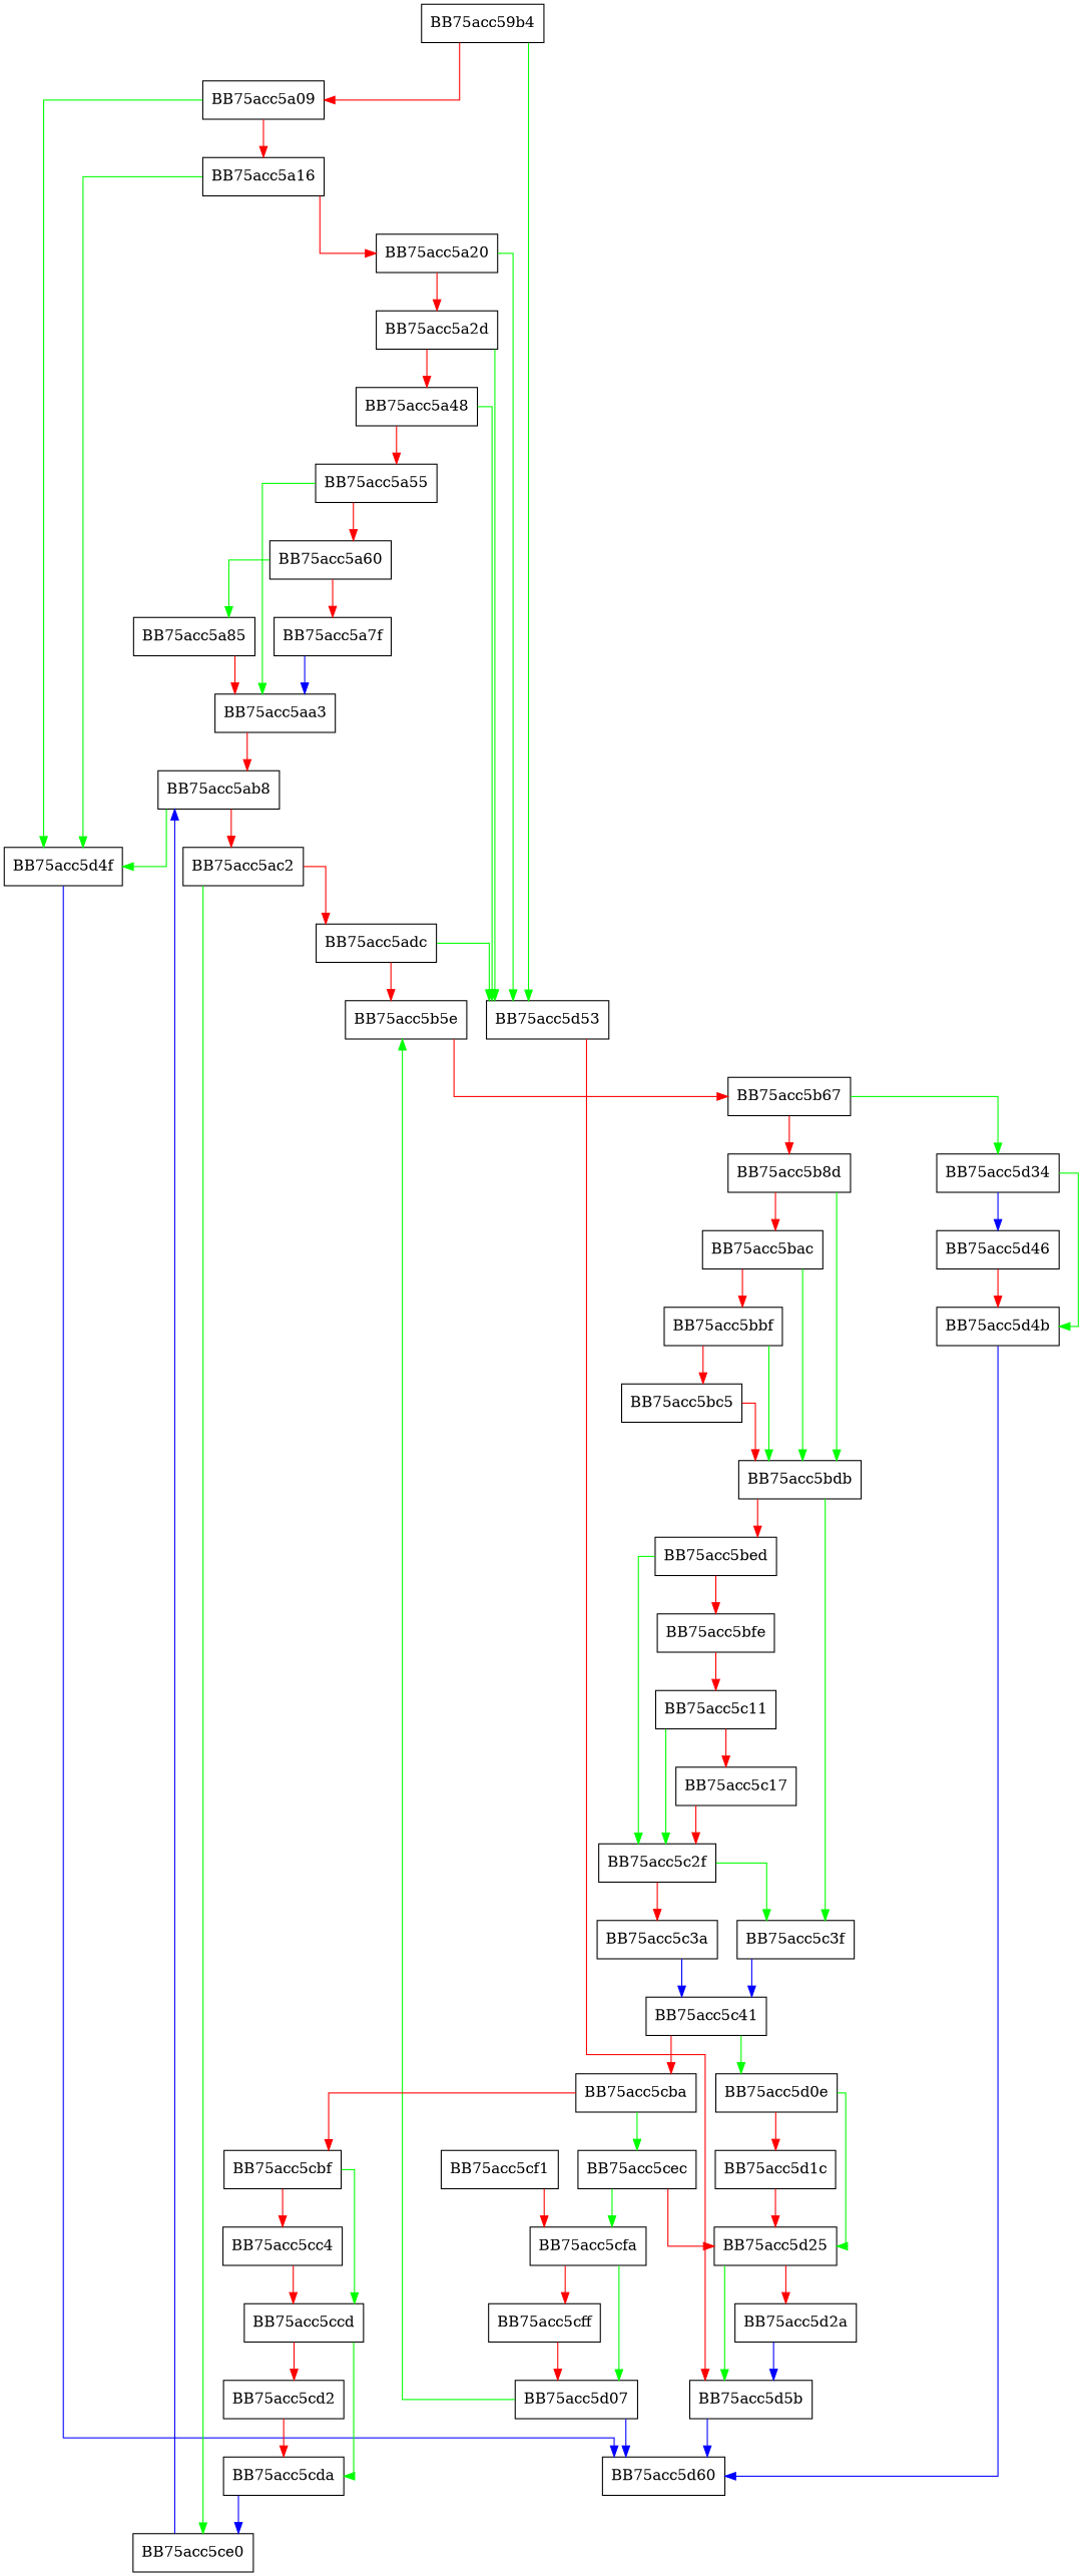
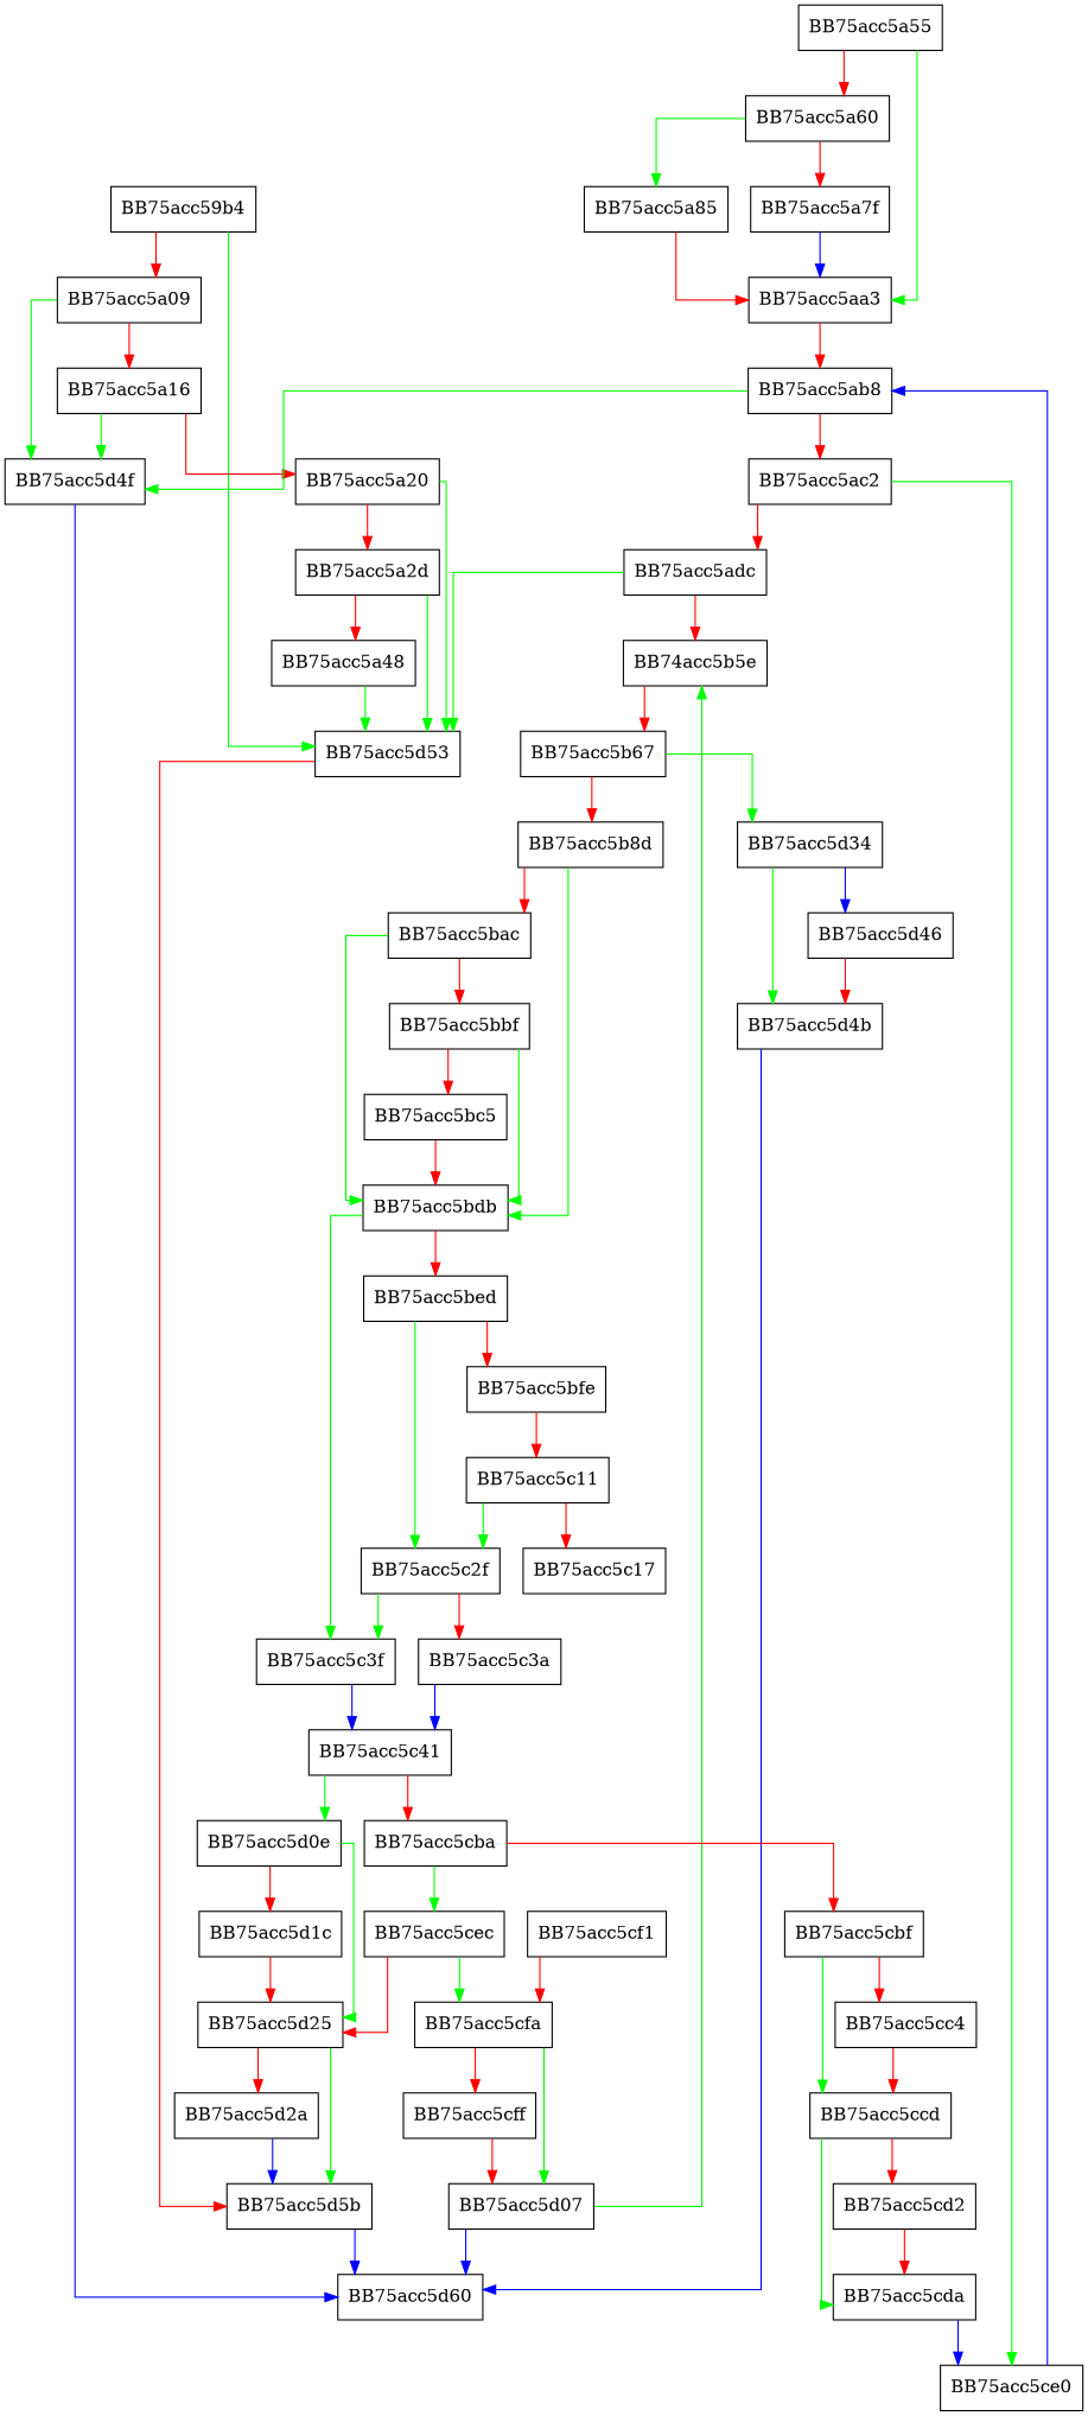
  digraph {
    splines=ortho
    node [shape=box]
    edge [color=red]
    BB75acc59b4
    BB75acc5d53
    BB75acc5a09
    BB75acc5d5b
    BB75acc5d4f
    BB75acc5a16
    BB75acc5d60
    BB75acc5a20
    BB75acc5a2d
    BB75acc5a48
    BB75acc5a55
    BB75acc5aa3
    BB75acc5a60
    BB75acc5ab8
    BB75acc5a85
    BB75acc5a7f
    BB75acc5ac2
    BB75acc5ce0
    BB75acc5adc
-   BB75acc5b5e
+   BB75acc5b5e [label=BB74acc5b5e]
    BB75acc5b67
    BB75acc5d07
    BB75acc5d34
    BB75acc5b8d
    BB75acc5d4b
    BB75acc5d46
    BB75acc5bdb
    BB75acc5bac
    BB75acc5c3f
    BB75acc5bed
    BB75acc5bbf
    BB75acc5c41
    BB75acc5c2f
    BB75acc5bfe
    BB75acc5bc5
    BB75acc5d0e
    BB75acc5cba
    BB75acc5c3a
    BB75acc5c11
    BB75acc5c17
    BB75acc5d25
    BB75acc5d1c
    BB75acc5cec
    BB75acc5cbf
    BB75acc5d2a
    BB75acc5cfa
    BB75acc5ccd
    BB75acc5cc4
    BB75acc5cff
    BB75acc5cf1
    BB75acc5cda
    BB75acc5cd2
    BB75acc59b4 -> BB75acc5d53 [color=green]
    BB75acc59b4 -> BB75acc5a09
    BB75acc5d53 -> BB75acc5d5b
    BB75acc5a09 -> BB75acc5d4f [color=green]
    BB75acc5a09 -> BB75acc5a16
    BB75acc5d5b -> BB75acc5d60 [color=blue]
    BB75acc5d4f -> BB75acc5d60 [color=blue]
    BB75acc5a16 -> BB75acc5d4f [color=green]
    BB75acc5a16 -> BB75acc5a20
    BB75acc5a20 -> BB75acc5d53 [color=green]
    BB75acc5a20 -> BB75acc5a2d
    BB75acc5a2d -> BB75acc5d53 [color=green]
    BB75acc5a2d -> BB75acc5a48
    BB75acc5a48 -> BB75acc5d53 [color=green]
-   BB75acc5a48 -> BB75acc5a55
    BB75acc5a55 -> BB75acc5aa3 [color=green]
    BB75acc5a55 -> BB75acc5a60
    BB75acc5aa3 -> BB75acc5ab8
    BB75acc5a60 -> BB75acc5a85 [color=green]
    BB75acc5a60 -> BB75acc5a7f
    BB75acc5ab8 -> BB75acc5d4f [color=green]
    BB75acc5ab8 -> BB75acc5ac2
    BB75acc5a85 -> BB75acc5aa3
    BB75acc5a7f -> BB75acc5aa3 [color=blue]
    BB75acc5ac2 -> BB75acc5ce0 [color=green]
    BB75acc5ac2 -> BB75acc5adc
    BB75acc5ce0 -> BB75acc5ab8 [color=blue]
    BB75acc5adc -> BB75acc5d53 [color=green]
    BB75acc5adc -> BB75acc5b5e
    BB75acc5b5e -> BB75acc5b67
    BB75acc5b67 -> BB75acc5d34 [color=green]
    BB75acc5b67 -> BB75acc5b8d
    BB75acc5d07 -> BB75acc5d60 [color=blue]
    BB75acc5d07 -> BB75acc5b5e [color=green]
    BB75acc5d34 -> BB75acc5d4b [color=green]
    BB75acc5d34 -> BB75acc5d46 [color=blue]
    BB75acc5b8d -> BB75acc5bdb [color=green]
    BB75acc5b8d -> BB75acc5bac
    BB75acc5d4b -> BB75acc5d60 [color=blue]
    BB75acc5d46 -> BB75acc5d4b
    BB75acc5bdb -> BB75acc5c3f [color=green]
    BB75acc5bdb -> BB75acc5bed
    BB75acc5bac -> BB75acc5bdb [color=green]
    BB75acc5bac -> BB75acc5bbf
    BB75acc5c3f -> BB75acc5c41 [color=blue]
    BB75acc5bed -> BB75acc5c2f [color=green]
    BB75acc5bed -> BB75acc5bfe
    BB75acc5bbf -> BB75acc5bdb [color=green]
    BB75acc5bbf -> BB75acc5bc5
    BB75acc5c41 -> BB75acc5d0e [color=green]
    BB75acc5c41 -> BB75acc5cba
    BB75acc5c2f -> BB75acc5c3f [color=green]
    BB75acc5c2f -> BB75acc5c3a
    BB75acc5bfe -> BB75acc5c11
    BB75acc5bc5 -> BB75acc5bdb
    BB75acc5d0e -> BB75acc5d25 [color=green]
    BB75acc5d0e -> BB75acc5d1c
    BB75acc5cba -> BB75acc5cec [color=green]
    BB75acc5cba -> BB75acc5cbf
    BB75acc5c3a -> BB75acc5c41 [color=blue]
    BB75acc5c11 -> BB75acc5c2f [color=green]
    BB75acc5c11 -> BB75acc5c17
-   BB75acc5c17 -> BB75acc5c2f
    BB75acc5d25 -> BB75acc5d5b [color=green]
    BB75acc5d25 -> BB75acc5d2a
    BB75acc5d1c -> BB75acc5d25
    BB75acc5cec -> BB75acc5d25
    BB75acc5cec -> BB75acc5cfa [color=green]
    BB75acc5cbf -> BB75acc5ccd [color=green]
    BB75acc5cbf -> BB75acc5cc4
    BB75acc5d2a -> BB75acc5d5b [color=blue]
    BB75acc5cfa -> BB75acc5d07 [color=green]
    BB75acc5cfa -> BB75acc5cff
    BB75acc5ccd -> BB75acc5cda [color=green]
    BB75acc5ccd -> BB75acc5cd2
    BB75acc5cc4 -> BB75acc5ccd
    BB75acc5cff -> BB75acc5d07
    BB75acc5cf1 -> BB75acc5cfa
    BB75acc5cda -> BB75acc5ce0 [color=blue]
    BB75acc5cd2 -> BB75acc5cda
  }
